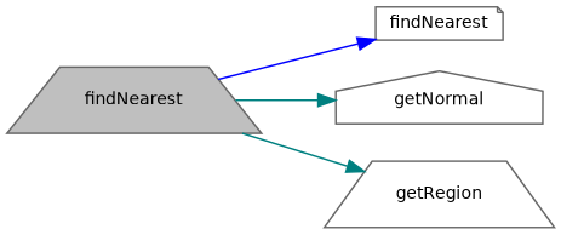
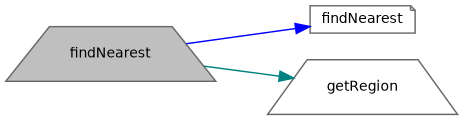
  digraph {
    rankdir=LR
    node [color=gray40 fontname=Helvetica fontsize=10 shape=trapezium]
    edge [color=teal fontname=Helvetica fontsize=10 labelfontname=Helvetica labelfontsize=10 style=solid]
    n1 [fillcolor=grey75 fontcolor=black height=0.2 label=findNearest style=filled width=0.4]
    n2 [height=0.2 label=findNearest shape=note width=0.4]
-   n3 [height=0.2 label=getNormal shape=house width=0.4]
    n4 [height=0.2 label=getRegion width=0.4]
    n1 -> n2 [color=blue]
-   n1 -> n3
    n1 -> n4
  }
